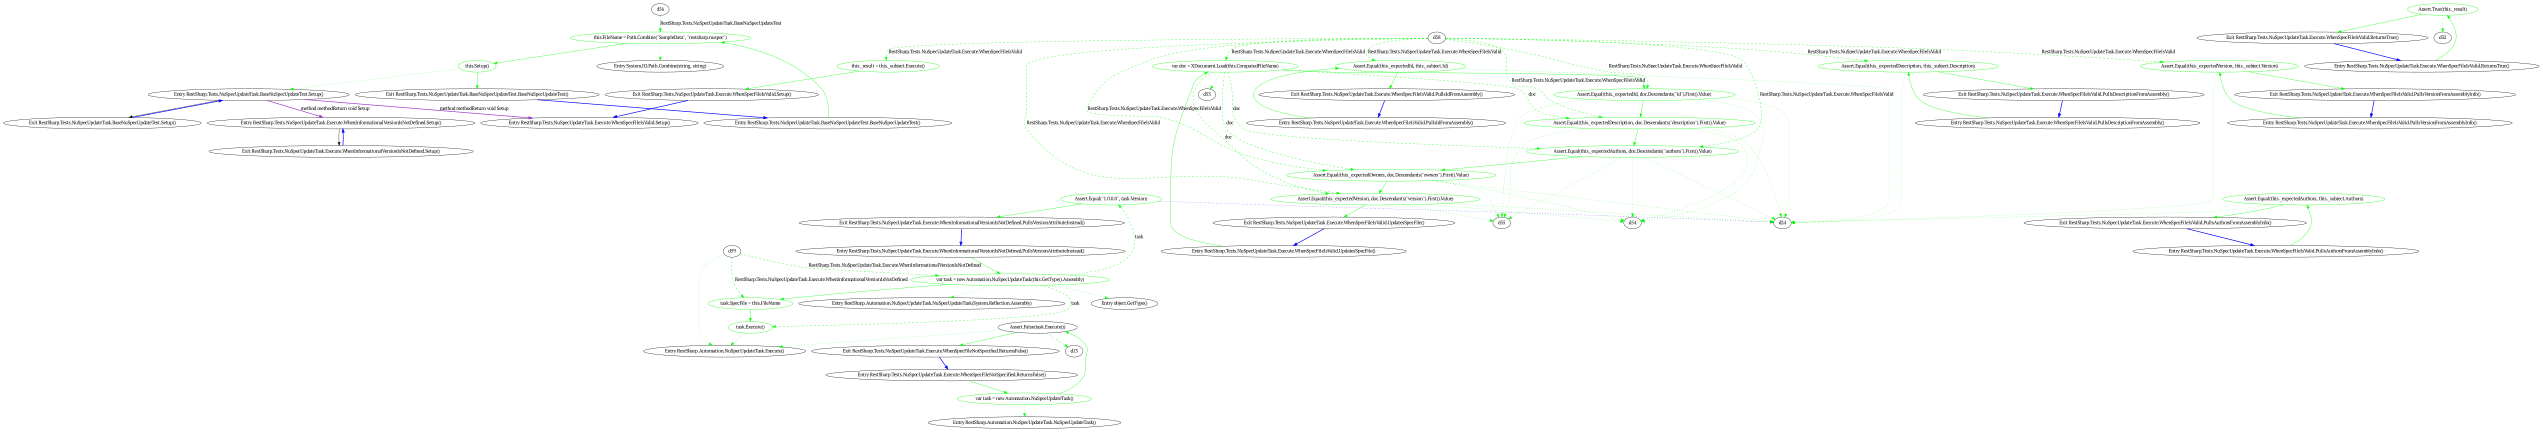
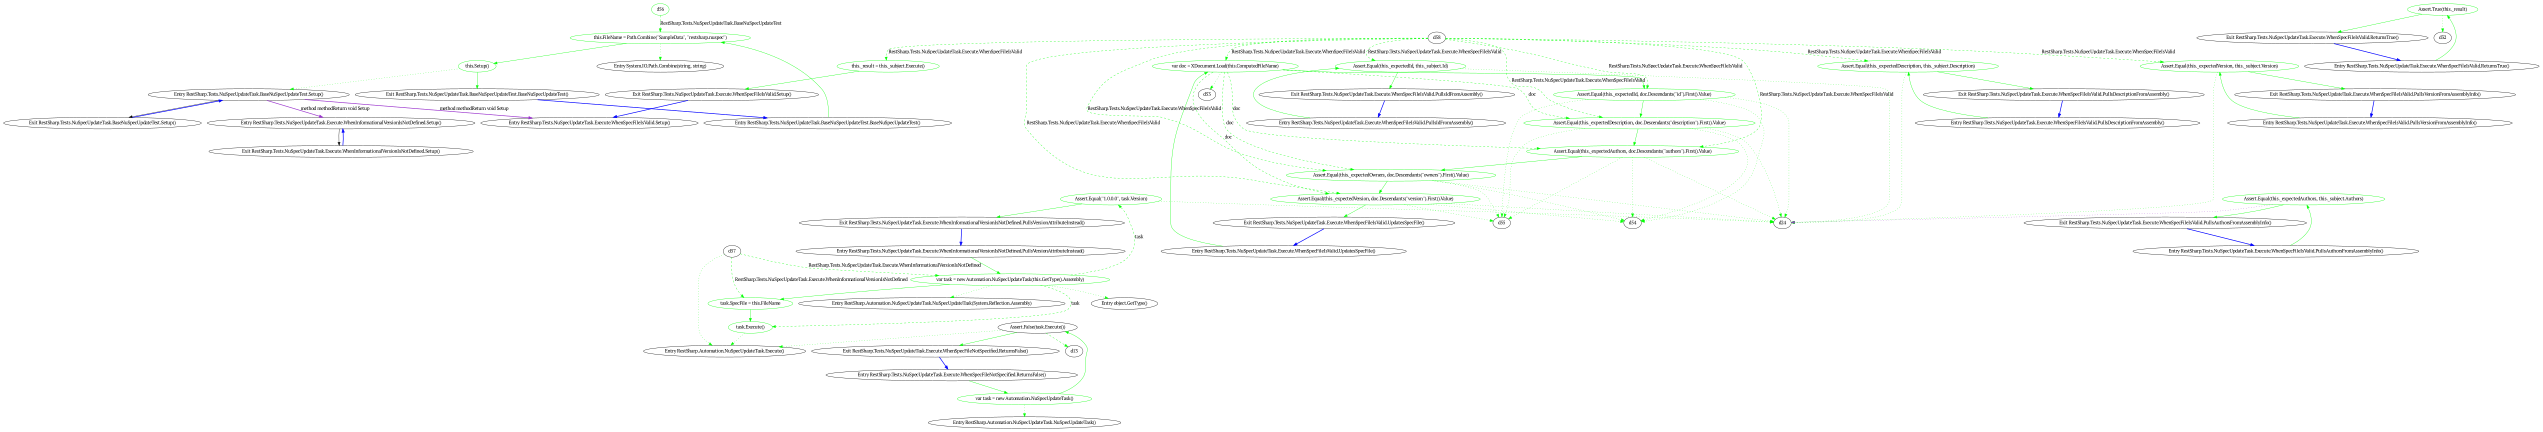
  digraph {
    fontname="PT Serif"
    node [fontname="PT Serif"]
    edge [color=green fontname="PT Serif" style=dotted]
    n1 [cluster="RestSharp.Tests.NuSpecUpdateTask.BaseNuSpecUpdateTest.BaseNuSpecUpdateTest()" color=green community=0 label="this.FileName = Path.Combine(''SampleData'', ''restsharp.nuspec'')" span="24-24"]
    n2 [cluster="System.IO.Path.Combine(string, string)" label="Entry System.IO.Path.Combine(string, string)" span="0-0"]
    n3 [cluster="RestSharp.Tests.NuSpecUpdateTask.BaseNuSpecUpdateTest.BaseNuSpecUpdateTest()" color=green community=0 label="this.Setup()" span="25-25"]
    n4 [cluster="RestSharp.Tests.NuSpecUpdateTask.BaseNuSpecUpdateTest.BaseNuSpecUpdateTest()" label="Exit RestSharp.Tests.NuSpecUpdateTask.BaseNuSpecUpdateTest.BaseNuSpecUpdateTest()" span="22-22"]
    n5 [cluster="RestSharp.Tests.NuSpecUpdateTask.BaseNuSpecUpdateTest.Setup()" label="Entry RestSharp.Tests.NuSpecUpdateTask.BaseNuSpecUpdateTest.Setup()" span="28-28"]
    n6 [cluster="RestSharp.Tests.NuSpecUpdateTask.BaseNuSpecUpdateTest.BaseNuSpecUpdateTest()" label="Entry RestSharp.Tests.NuSpecUpdateTask.BaseNuSpecUpdateTest.BaseNuSpecUpdateTest()" span="22-22"]
    n7 [cluster="RestSharp.Tests.NuSpecUpdateTask.Execute.WhenSpecFileIsValid.Setup()" label="Entry RestSharp.Tests.NuSpecUpdateTask.Execute.WhenSpecFileIsValid.Setup()" span="69-69"]
    n8 [cluster="RestSharp.Tests.NuSpecUpdateTask.BaseNuSpecUpdateTest.Setup()" label="Exit RestSharp.Tests.NuSpecUpdateTask.BaseNuSpecUpdateTest.Setup()" span="28-28"]
    n9 [cluster="RestSharp.Tests.NuSpecUpdateTask.Execute.WhenInformationalVersionIsNotDefined.Setup()" label="Entry RestSharp.Tests.NuSpecUpdateTask.Execute.WhenInformationalVersionIsNotDefined.Setup()" span="45-45"]
    n10 [cluster="RestSharp.Tests.NuSpecUpdateTask.Execute.WhenInformationalVersionIsNotDefined.Setup()" label="Exit RestSharp.Tests.NuSpecUpdateTask.Execute.WhenInformationalVersionIsNotDefined.Setup()" span="45-45"]
    n11 [cluster="RestSharp.Tests.NuSpecUpdateTask.Execute.WhenSpecFileNotSpecified.ReturnsFalse()" color=green community=0 label="var task = new Automation.NuSpecUpdateTask()" span="38-38"]
    n12 [cluster="RestSharp.Tests.NuSpecUpdateTask.Execute.WhenSpecFileNotSpecified.ReturnsFalse()" color=black community=0 label="Assert.False(task.Execute())" span="39-39"]
    n13 [cluster="RestSharp.Automation.NuSpecUpdateTask.NuSpecUpdateTask()" label="Entry RestSharp.Automation.NuSpecUpdateTask.NuSpecUpdateTask()" span="24-24"]
    n14 [cluster="RestSharp.Tests.NuSpecUpdateTask.Execute.WhenSpecFileNotSpecified.ReturnsFalse()" label="Exit RestSharp.Tests.NuSpecUpdateTask.Execute.WhenSpecFileNotSpecified.ReturnsFalse()" span="36-36"]
    n15 [cluster="RestSharp.Automation.NuSpecUpdateTask.Execute()" label="Entry RestSharp.Automation.NuSpecUpdateTask.Execute()" span="35-35"]
    d13
    n17 [cluster="RestSharp.Tests.NuSpecUpdateTask.Execute.WhenSpecFileNotSpecified.ReturnsFalse()" label="Entry RestSharp.Tests.NuSpecUpdateTask.Execute.WhenSpecFileNotSpecified.ReturnsFalse()" span="36-36"]
    n18 [cluster="RestSharp.Tests.NuSpecUpdateTask.Execute.WhenInformationalVersionIsNotDefined.PullsVersionAttributeInstead()" color=green community=0 label="var task = new Automation.NuSpecUpdateTask(this.GetType().Assembly)" span="50-50"]
    n19 [cluster="RestSharp.Automation.NuSpecUpdateTask.NuSpecUpdateTask(System.Reflection.Assembly)" label="Entry RestSharp.Automation.NuSpecUpdateTask.NuSpecUpdateTask(System.Reflection.Assembly)" span="29-29"]
    n20 [cluster="RestSharp.Tests.NuSpecUpdateTask.Execute.WhenInformationalVersionIsNotDefined.PullsVersionAttributeInstead()" color=green community=0 label="task.SpecFile = this.FileName" span="51-51"]
    n21 [cluster="RestSharp.Tests.NuSpecUpdateTask.Execute.WhenInformationalVersionIsNotDefined.PullsVersionAttributeInstead()" color=green community=0 label="task.Execute()" span="52-52"]
    n22 [cluster="RestSharp.Tests.NuSpecUpdateTask.Execute.WhenInformationalVersionIsNotDefined.PullsVersionAttributeInstead()" color=green community=0 label="Assert.Equal(''1.0.0.0'', task.Version)" span="54-54"]
    n23 [cluster="object.GetType()" label="Entry object.GetType()" span="0-0"]
    n24 [cluster="RestSharp.Tests.NuSpecUpdateTask.Execute.WhenInformationalVersionIsNotDefined.PullsVersionAttributeInstead()" label="Exit RestSharp.Tests.NuSpecUpdateTask.Execute.WhenInformationalVersionIsNotDefined.PullsVersionAttributeInstead()" span="48-48"]
    d24
    n26 [cluster="RestSharp.Tests.NuSpecUpdateTask.Execute.WhenInformationalVersionIsNotDefined.PullsVersionAttributeInstead()" label="Entry RestSharp.Tests.NuSpecUpdateTask.Execute.WhenInformationalVersionIsNotDefined.PullsVersionAttributeInstead()" span="48-48"]
    n27 [cluster="RestSharp.Tests.NuSpecUpdateTask.Execute.WhenSpecFileIsValid.Setup()" color=green community=0 label="this._result = this._subject.Execute()" span="72-72"]
    n28 [cluster="RestSharp.Tests.NuSpecUpdateTask.Execute.WhenSpecFileIsValid.Setup()" label="Exit RestSharp.Tests.NuSpecUpdateTask.Execute.WhenSpecFileIsValid.Setup()" span="69-69"]
    n29 [cluster="RestSharp.Tests.NuSpecUpdateTask.Execute.WhenSpecFileIsValid.ReturnsTrue()" color=green community=0 label="Assert.True(this._result)" span="78-78"]
    n30 [cluster="RestSharp.Tests.NuSpecUpdateTask.Execute.WhenSpecFileIsValid.ReturnsTrue()" label="Exit RestSharp.Tests.NuSpecUpdateTask.Execute.WhenSpecFileIsValid.ReturnsTrue()" span="76-76"]
    d32
    n32 [cluster="RestSharp.Tests.NuSpecUpdateTask.Execute.WhenSpecFileIsValid.ReturnsTrue()" label="Entry RestSharp.Tests.NuSpecUpdateTask.Execute.WhenSpecFileIsValid.ReturnsTrue()" span="76-76"]
    n33 [cluster="RestSharp.Tests.NuSpecUpdateTask.Execute.WhenSpecFileIsValid.PullsIdFromAssembly()" color=green community=0 label="Assert.Equal(this._expectedId, this._subject.Id)" span="84-84"]
    n34 [cluster="RestSharp.Tests.NuSpecUpdateTask.Execute.WhenSpecFileIsValid.PullsIdFromAssembly()" label="Exit RestSharp.Tests.NuSpecUpdateTask.Execute.WhenSpecFileIsValid.PullsIdFromAssembly()" span="82-82"]
    n35 [cluster="RestSharp.Tests.NuSpecUpdateTask.Execute.WhenSpecFileIsValid.PullsIdFromAssembly()" label="Entry RestSharp.Tests.NuSpecUpdateTask.Execute.WhenSpecFileIsValid.PullsIdFromAssembly()" span="82-82"]
    n36 [cluster="RestSharp.Tests.NuSpecUpdateTask.Execute.WhenSpecFileIsValid.PullsDescriptionFromAssembly()" color=green community=0 label="Assert.Equal(this._expectedDescription, this._subject.Description)" span="90-90"]
    n37 [cluster="RestSharp.Tests.NuSpecUpdateTask.Execute.WhenSpecFileIsValid.PullsDescriptionFromAssembly()" label="Exit RestSharp.Tests.NuSpecUpdateTask.Execute.WhenSpecFileIsValid.PullsDescriptionFromAssembly()" span="88-88"]
    n38 [cluster="RestSharp.Tests.NuSpecUpdateTask.Execute.WhenSpecFileIsValid.PullsDescriptionFromAssembly()" label="Entry RestSharp.Tests.NuSpecUpdateTask.Execute.WhenSpecFileIsValid.PullsDescriptionFromAssembly()" span="88-88"]
    n39 [cluster="RestSharp.Tests.NuSpecUpdateTask.Execute.WhenSpecFileIsValid.PullsVersionFromAssemblyInfo()" color=green community=0 label="Assert.Equal(this._expectedVersion, this._subject.Version)" span="96-96"]
    n40 [cluster="RestSharp.Tests.NuSpecUpdateTask.Execute.WhenSpecFileIsValid.PullsVersionFromAssemblyInfo()" label="Exit RestSharp.Tests.NuSpecUpdateTask.Execute.WhenSpecFileIsValid.PullsVersionFromAssemblyInfo()" span="94-94"]
    n41 [cluster="RestSharp.Tests.NuSpecUpdateTask.Execute.WhenSpecFileIsValid.PullsVersionFromAssemblyInfo()" label="Entry RestSharp.Tests.NuSpecUpdateTask.Execute.WhenSpecFileIsValid.PullsVersionFromAssemblyInfo()" span="94-94"]
    n42 [cluster="RestSharp.Tests.NuSpecUpdateTask.Execute.WhenSpecFileIsValid.PullsAuthorsFromAssemblyInfo()" color=green community=0 label="Assert.Equal(this._expectedAuthors, this._subject.Authors)" span="102-102"]
    n43 [cluster="RestSharp.Tests.NuSpecUpdateTask.Execute.WhenSpecFileIsValid.PullsAuthorsFromAssemblyInfo()" label="Exit RestSharp.Tests.NuSpecUpdateTask.Execute.WhenSpecFileIsValid.PullsAuthorsFromAssemblyInfo()" span="100-100"]
    n44 [cluster="RestSharp.Tests.NuSpecUpdateTask.Execute.WhenSpecFileIsValid.PullsAuthorsFromAssemblyInfo()" label="Entry RestSharp.Tests.NuSpecUpdateTask.Execute.WhenSpecFileIsValid.PullsAuthorsFromAssemblyInfo()" span="100-100"]
    n45 [cluster="RestSharp.Tests.NuSpecUpdateTask.Execute.WhenSpecFileIsValid.UpdatesSpecFile()" color=green community=0 label="var doc = XDocument.Load(this.ComputedFileName)" span="108-108"]
    n46 [cluster="RestSharp.Tests.NuSpecUpdateTask.Execute.WhenSpecFileIsValid.UpdatesSpecFile()" color=green community=0 label="Assert.Equal(this._expectedId, doc.Descendants(''id'').First().Value)" span="109-109"]
    n47 [cluster="RestSharp.Tests.NuSpecUpdateTask.Execute.WhenSpecFileIsValid.UpdatesSpecFile()" color=green community=0 label="Assert.Equal(this._expectedDescription, doc.Descendants(''description'').First().Value)" span="110-110"]
    n48 [cluster="RestSharp.Tests.NuSpecUpdateTask.Execute.WhenSpecFileIsValid.UpdatesSpecFile()" color=green community=0 label="Assert.Equal(this._expectedAuthors, doc.Descendants(''authors'').First().Value)" span="111-111"]
    n49 [cluster="RestSharp.Tests.NuSpecUpdateTask.Execute.WhenSpecFileIsValid.UpdatesSpecFile()" color=green community=0 label="Assert.Equal(this._expectedOwners, doc.Descendants(''owners'').First().Value)" span="112-112"]
    n50 [cluster="RestSharp.Tests.NuSpecUpdateTask.Execute.WhenSpecFileIsValid.UpdatesSpecFile()" color=green community=0 label="Assert.Equal(this._expectedVersion, doc.Descendants(''version'').First().Value)" span="113-113"]
    d53
    d54
    d55
    n54 [cluster="RestSharp.Tests.NuSpecUpdateTask.Execute.WhenSpecFileIsValid.UpdatesSpecFile()" label="Exit RestSharp.Tests.NuSpecUpdateTask.Execute.WhenSpecFileIsValid.UpdatesSpecFile()" span="106-106"]
    n55 [cluster="RestSharp.Tests.NuSpecUpdateTask.Execute.WhenSpecFileIsValid.UpdatesSpecFile()" label="Entry RestSharp.Tests.NuSpecUpdateTask.Execute.WhenSpecFileIsValid.UpdatesSpecFile()" span="106-106"]
-   d56
-   d57 [label=d59]
+   d56 [color=green]
+   d57
    d58
    n1 -> n2
    n1 -> n3 [style=solid]
    n3 -> n4 [style=solid]
    n3 -> n5
    n4 -> n6 [color=blue style=bold]
    n5 -> n7 [color=darkorchid label="method methodReturn void Setup" style=bold]
    n5 -> n8 [style=solid color=""]
    n5 -> n9 [color=darkorchid label="method methodReturn void Setup" style=bold]
    n6 -> n1 [style=solid]
    n8 -> n5 [color=blue style=bold]
    n9 -> n10 [style=solid color=""]
    n10 -> n9 [color=blue style=bold]
    n11 -> n12 [style=solid]
    n11 -> n13
    n12 -> n14 [style=solid]
    n12 -> n15
    n12 -> d13 [style=dashed]
    n14 -> n17 [color=blue style=bold]
    n17 -> n11 [style=solid]
    n18 -> n19
    n18 -> n20 [style=solid]
    n18 -> n21 [label=task style=dashed]
    n18 -> n22 [label=task style=dashed]
    n18 -> n23
    n20 -> n21 [style=solid]
    n21 -> n15
    n22 -> n24 [style=solid]
-   n22 -> d24 [color=blue]
+   n22 -> d24
    n24 -> n26 [color=blue style=bold]
    n26 -> n18 [style=solid]
    n27 -> n28 [style=solid]
    n28 -> n7 [color=blue style=bold]
    n29 -> n30 [style=solid]
    n29 -> d32
    n30 -> n32 [color=blue style=bold]
    n32 -> n29 [style=solid]
    n33 -> d24
    n33 -> n34 [style=solid]
    n34 -> n35 [color=blue style=bold]
    n35 -> n33 [style=solid]
    n36 -> d24
    n36 -> n37 [style=solid]
    n37 -> n38 [color=blue style=bold]
    n38 -> n36 [style=solid]
    n39 -> d24
    n39 -> n40 [style=solid]
    n40 -> n41 [color=blue style=bold]
    n41 -> n39 [style=solid]
-   n42 -> d24
+   n42 -> d24 [color=darkorchid]
    n42 -> n43 [style=solid]
    n43 -> n44 [color=blue style=bold]
    n44 -> n42 [style=solid]
    n45 -> n46 [style=solid]
    n45 -> n47 [label=doc style=dashed]
    n45 -> n48 [label=doc style=dashed]
    n45 -> n49 [label=doc style=dashed]
    n45 -> n50 [label=doc style=dashed]
    n45 -> d53
    n46 -> d24
    n46 -> n47 [style=solid]
    n46 -> d54
    n46 -> d55
    n47 -> d24
    n47 -> n48 [style=solid]
    n47 -> d54
    n47 -> d55
    n48 -> d24
    n48 -> n49 [style=solid]
    n48 -> d54
    n48 -> d55
    n49 -> d24
    n49 -> n50 [style=solid]
    n49 -> d54
    n49 -> d55
    n50 -> d24
    n50 -> d54
    n50 -> d55
    n50 -> n54 [style=solid]
    n54 -> n55 [color=blue style=bold]
    n55 -> n45 [style=solid]
    d56 -> n1 [label="RestSharp.Tests.NuSpecUpdateTask.BaseNuSpecUpdateTest" style=dashed]
    d57 -> n15
    d57 -> n18 [label="RestSharp.Tests.NuSpecUpdateTask.Execute.WhenInformationalVersionIsNotDefined" style=dashed]
    d57 -> n20 [label="RestSharp.Tests.NuSpecUpdateTask.Execute.WhenInformationalVersionIsNotDefined" style=dashed]
    d58 -> n27 [label="RestSharp.Tests.NuSpecUpdateTask.Execute.WhenSpecFileIsValid" style=dashed]
    d58 -> n33 [label="RestSharp.Tests.NuSpecUpdateTask.Execute.WhenSpecFileIsValid" style=dashed]
    d58 -> n36 [label="RestSharp.Tests.NuSpecUpdateTask.Execute.WhenSpecFileIsValid" style=dashed]
    d58 -> n39 [label="RestSharp.Tests.NuSpecUpdateTask.Execute.WhenSpecFileIsValid" style=dashed]
    d58 -> n45 [label="RestSharp.Tests.NuSpecUpdateTask.Execute.WhenSpecFileIsValid" style=dashed]
    d58 -> n46 [label="RestSharp.Tests.NuSpecUpdateTask.Execute.WhenSpecFileIsValid" style=dashed]
    d58 -> n47 [label="RestSharp.Tests.NuSpecUpdateTask.Execute.WhenSpecFileIsValid" style=dashed]
    d58 -> n48 [label="RestSharp.Tests.NuSpecUpdateTask.Execute.WhenSpecFileIsValid" style=dashed]
    d58 -> n49 [label="RestSharp.Tests.NuSpecUpdateTask.Execute.WhenSpecFileIsValid" style=dashed]
    d58 -> n50 [label="RestSharp.Tests.NuSpecUpdateTask.Execute.WhenSpecFileIsValid" style=dashed]
  }
